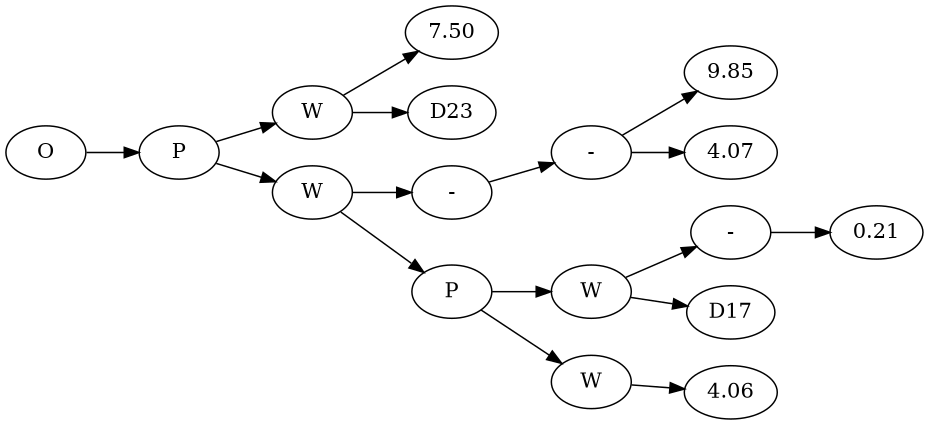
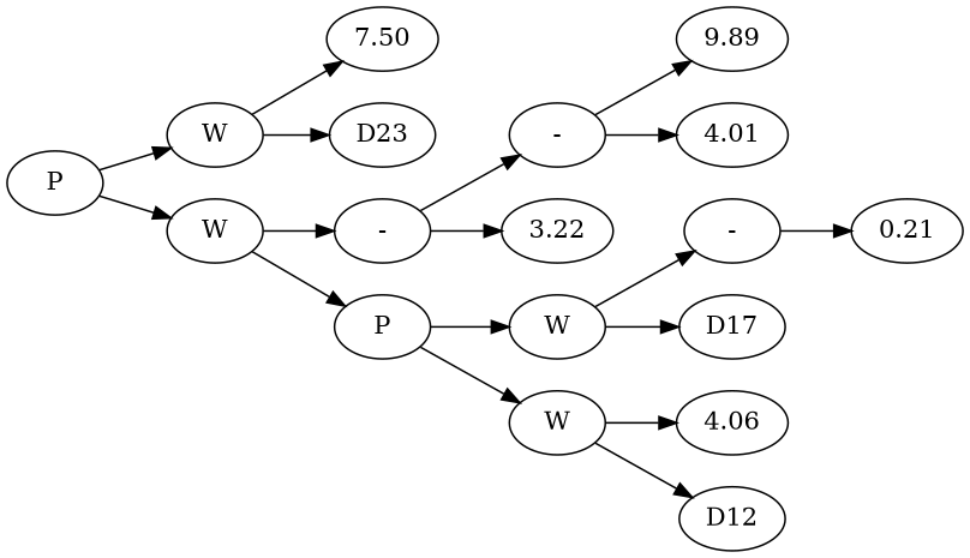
  digraph {
    rankdir=LR
-   n1 [label=O]
    n2 [label=P]
    n3 [label=W]
    n4 [label=W]
    n5 [label=7.50]
    n6 [label=D23]
    n7 [label="-"]
    n8 [label=P]
    n9 [label="-"]
+   n10 [label=3.22]
    n11 [label=W]
    n12 [label=W]
-   n13 [label=9.85]
-   n14 [label=4.07]
+   n13 [label=9.89]
+   n14 [label=4.01]
    n15 [label="-"]
    n16 [label=D17]
    n17 [label=4.06]
+   n18 [label=D12]
    n19 [label=0.21]
-   n1 -> n2
    n2 -> n3
    n2 -> n4
    n3 -> n5
    n3 -> n6
    n4 -> n7
    n4 -> n8
    n7 -> n9
+   n7 -> n10
    n8 -> n11
    n8 -> n12
    n9 -> n13
    n9 -> n14
    n11 -> n15
    n11 -> n16
    n12 -> n17
+   n12 -> n18
    n15 -> n19
  }
